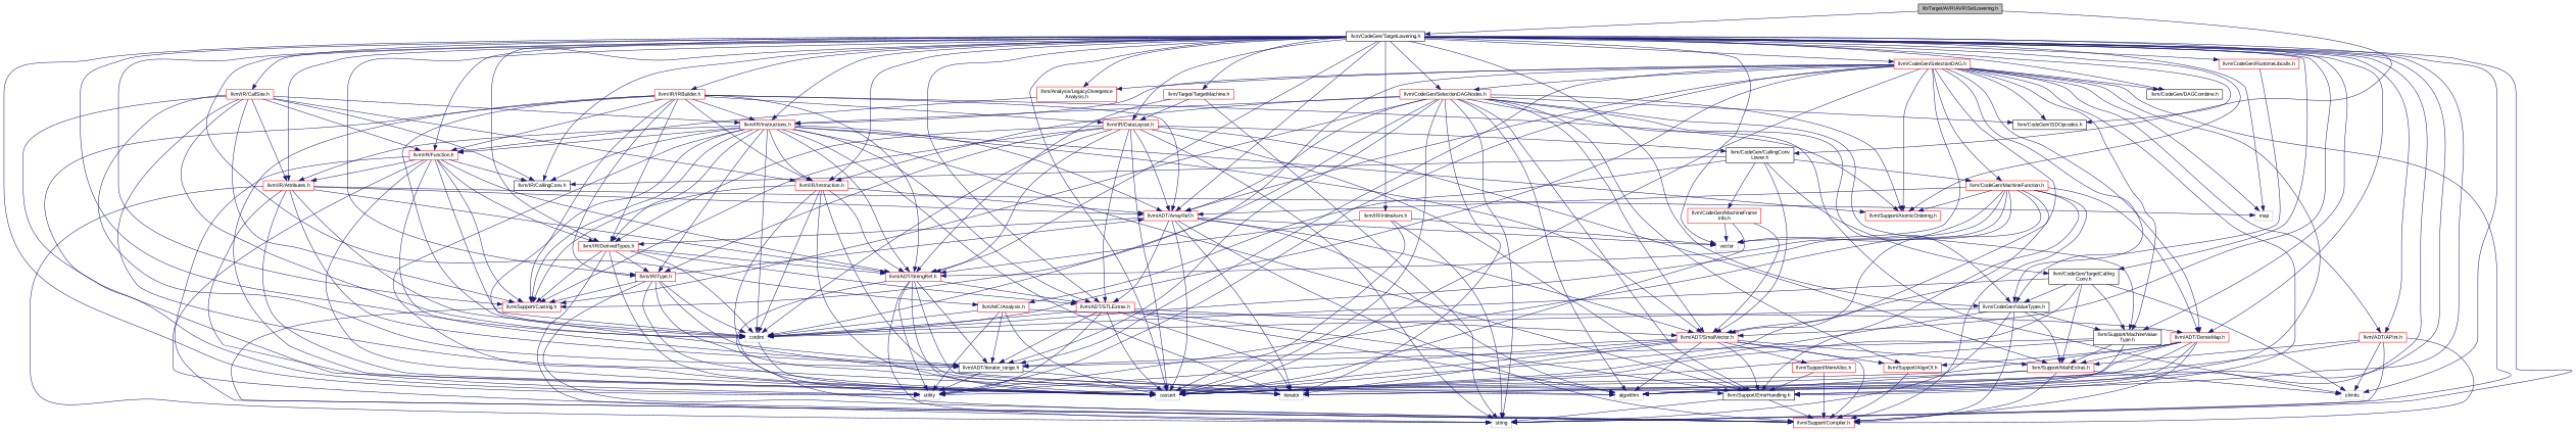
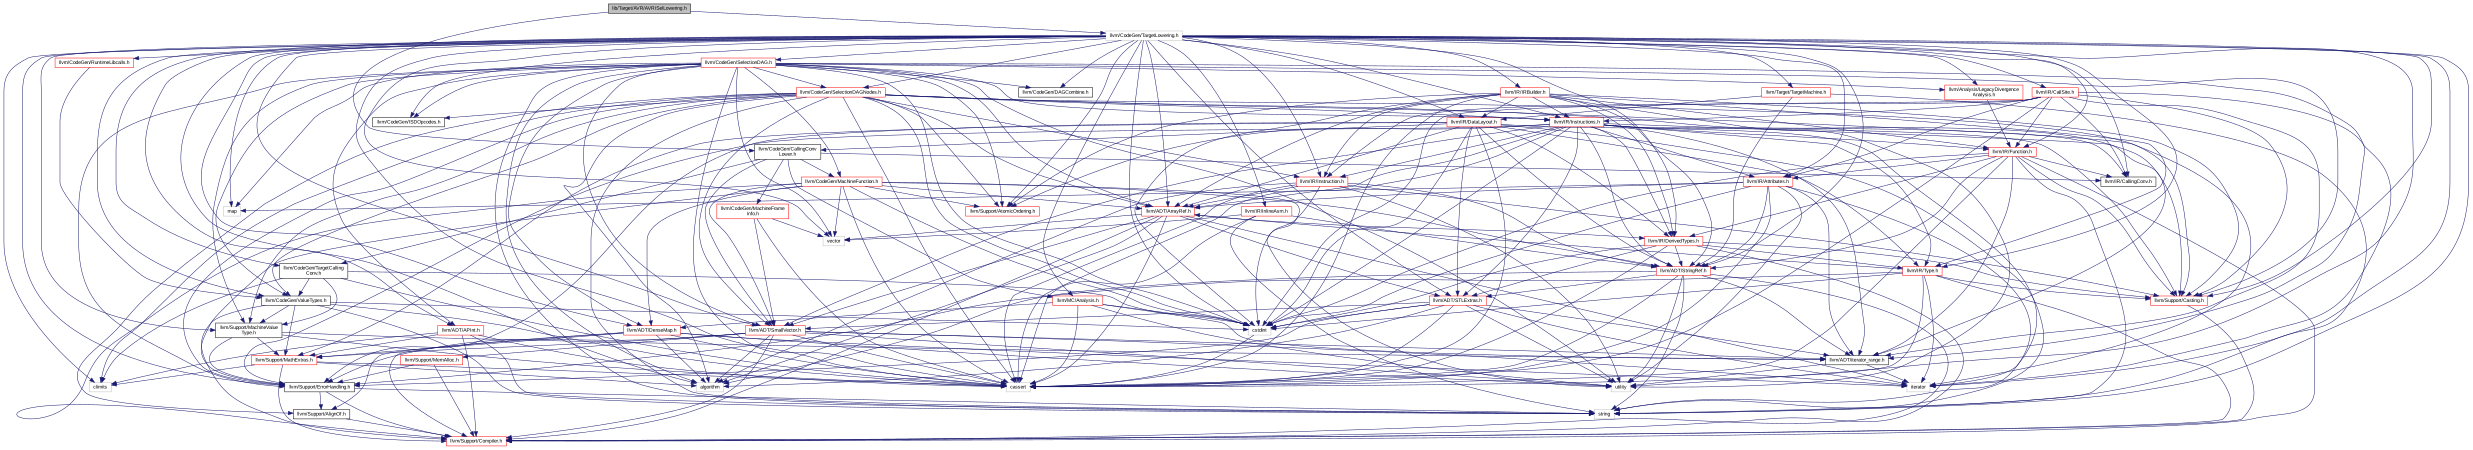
  digraph {
    fontname="Liberation Sans"
    node [color=red fontname="Liberation Sans" fontsize=10 shape=box]
    edge [color=midnightblue fontname="Liberation Sans" fontsize=10 labelfontname=Helvetica labelfontsize=10 style=solid]
    n1 [color=black fillcolor=grey75 fontcolor=black height=0.2 label="lib/Target/AVR/AVRISelLowering.h" style=filled width=0.4]
    n2 [color=black height=0.2 label="llvm/CodeGen/CallingConv\lLower.h" width=0.4]
-   n3 [color=black height=0.2 label="llvm/CodeGen/TargetLowering.h" width=0.4]
+   n3 [color=grey75 height=0.2 label="llvm/CodeGen/TargetLowering.h" width=0.4]
    n4 [height=0.2 label="llvm/ADT/SmallVector.h" width=0.4]
    n5 [height=0.2 label="llvm/CodeGen/MachineFrame\lInfo.h" width=0.4]
    n6 [height=0.2 label="llvm/CodeGen/MachineFunction.h" width=0.4]
    n7 [color=black height=0.2 label="llvm/CodeGen/TargetCalling\lConv.h" width=0.4]
    n8 [color=black height=0.2 label="llvm/IR/CallingConv.h" width=0.4]
    n9 [height=0.2 label="llvm/MC/Analysis.h" width=0.4]
    n10 [color=grey75 height=0.2 label=iterator width=0.4]
    n11 [color=grey75 height=0.2 label=utility width=0.4]
    n12 [color=grey75 height=0.2 label=algorithm width=0.4]
    n13 [color=grey75 height=0.2 label=cassert width=0.4]
    n14 [color=black height=0.2 label="llvm/Support/ErrorHandling.h" width=0.4]
    n15 [color=grey75 height=0.2 label=climits width=0.4]
    n16 [color=grey75 height=0.2 label=string width=0.4]
    n17 [color=grey75 height=0.2 label=vector width=0.4]
    n18 [height=0.2 label="llvm/ADT/ArrayRef.h" width=0.4]
    n19 [color=grey75 height=0.2 label=cstdint width=0.4]
    n20 [height=0.2 label="llvm/ADT/DenseMap.h" width=0.4]
    n21 [height=0.2 label="llvm/ADT/StringRef.h" width=0.4]
    n22 [height=0.2 label="llvm/Support/AtomicOrdering.h" width=0.4]
    n23 [height=0.2 label="llvm/ADT/STLExtras.h" width=0.4]
    n24 [color=black height=0.2 label="llvm/CodeGen/ValueTypes.h" width=0.4]
    n25 [color=black height=0.2 label="llvm/Support/MachineValue\lType.h" width=0.4]
    n26 [height=0.2 label="llvm/ADT/APInt.h" width=0.4]
    n27 [height=0.2 label="llvm/Analysis/LegacyDivergence\lAnalysis.h" width=0.4]
    n28 [height=0.2 label="llvm/IR/Function.h" width=0.4]
    n29 [height=0.2 label="llvm/IR/Attributes.h" width=0.4]
    n30 [color=grey75 height=0.2 label=map width=0.4]
    n31 [height=0.2 label="llvm/IR/DerivedTypes.h" width=0.4]
    n32 [height=0.2 label="llvm/IR/Type.h" width=0.4]
    n33 [height=0.2 label="llvm/Support/Casting.h" width=0.4]
    n34 [color=black height=0.2 label="llvm/CodeGen/DAGCombine.h" width=0.4]
    n35 [color=black height=0.2 label="llvm/CodeGen/ISDOpcodes.h" width=0.4]
    n36 [height=0.2 label="llvm/CodeGen/RuntimeLibcalls.h" width=0.4]
    n37 [height=0.2 label="llvm/CodeGen/SelectionDAG.h" width=0.4]
    n38 [height=0.2 label="llvm/CodeGen/SelectionDAGNodes.h" width=0.4]
    n39 [height=0.2 label="llvm/IR/Instruction.h" width=0.4]
    n40 [height=0.2 label="llvm/IR/Instructions.h" width=0.4]
    n41 [height=0.2 label="llvm/IR/CallSite.h" width=0.4]
    n42 [height=0.2 label="llvm/IR/DataLayout.h" width=0.4]
    n43 [height=0.2 label="llvm/IR/IRBuilder.h" width=0.4]
    n44 [height=0.2 label="llvm/IR/InlineAsm.h" width=0.4]
    n45 [height=0.2 label="llvm/Target/TargetMachine.h" width=0.4]
    n46 [color=black height=0.2 label="llvm/ADT/iterator_range.h" width=0.4]
-   n47 [height=0.2 label="llvm/Support/AlignOf.h" width=0.4]
+   n47 [color=black height=0.2 label="llvm/Support/AlignOf.h" width=0.4]
    n48 [height=0.2 label="llvm/Support/Compiler.h" width=0.4]
    n49 [height=0.2 label="llvm/Support/MathExtras.h" width=0.4]
    n50 [height=0.2 label="llvm/Support/MemAlloc.h" width=0.4]
    n1 -> n2
    n1 -> n3
    n2 -> n4
    n2 -> n5
    n2 -> n6
    n2 -> n7
    n2 -> n8
    n2 -> n9
    n3 -> n4
    n3 -> n7
    n3 -> n8
    n3 -> n9
    n3 -> n10
    n3 -> n11
    n3 -> n12
    n3 -> n13
    n3 -> n14
    n3 -> n15
    n3 -> n16
    n3 -> n17
    n3 -> n18
    n3 -> n19
    n3 -> n20
    n3 -> n21
    n3 -> n22
    n3 -> n23
    n3 -> n24
    n3 -> n25
    n3 -> n26
    n3 -> n27
    n3 -> n28
    n3 -> n29
    n3 -> n30
    n3 -> n31
    n3 -> n32
    n3 -> n33
    n3 -> n34
    n3 -> n35
    n3 -> n36
    n3 -> n37
    n3 -> n38
    n3 -> n39
    n3 -> n40
    n3 -> n41
    n3 -> n42
    n3 -> n43
    n3 -> n44
    n3 -> n45
    n4 -> n10
    n4 -> n11
    n4 -> n12
    n4 -> n13
    n4 -> n14
    n4 -> n46
-   n4 -> n47
+   n14 -> n47
    n4 -> n48
    n4 -> n49
    n4 -> n50
    n5 -> n4
    n5 -> n13
    n5 -> n17
    n6 -> n4
    n6 -> n11
    n6 -> n13
    n6 -> n14
    n6 -> n17
    n6 -> n18
    n6 -> n19
    n6 -> n20
    n6 -> n21
    n6 -> n22
    n6 -> n48
    n7 -> n13
    n7 -> n15
    n7 -> n19
    n7 -> n24
    n7 -> n25
-   n7 -> n49
    n9 -> n11
    n9 -> n13
    n9 -> n19
    n9 -> n20
    n9 -> n46
    n14 -> n16
    n14 -> n48
    n18 -> n4
    n18 -> n10
    n18 -> n12
    n18 -> n13
    n18 -> n17
    n18 -> n23
    n18 -> n31
    n18 -> n48
    n19 -> n13
    n20 -> n10
    n20 -> n11
    n20 -> n12
    n20 -> n13
    n20 -> n47
    n20 -> n48
    n20 -> n49
    n21 -> n11
    n21 -> n12
    n21 -> n13
    n21 -> n16
    n21 -> n23
    n21 -> n46
    n21 -> n48
    n23 -> n4
    n23 -> n10
    n23 -> n11
    n23 -> n12
    n23 -> n13
    n23 -> n14
    n23 -> n19
    n23 -> n46
    n24 -> n13
    n24 -> n16
    n24 -> n19
    n24 -> n25
    n24 -> n48
    n24 -> n49
    n25 -> n13
    n25 -> n14
    n25 -> n46
    n25 -> n49
    n26 -> n13
    n26 -> n15
    n26 -> n16
    n26 -> n48
    n26 -> n49
    n27 -> n28
    n28 -> n8
    n28 -> n13
    n28 -> n16
    n28 -> n19
    n28 -> n21
    n28 -> n29
    n28 -> n31
    n28 -> n33
    n28 -> n46
    n28 -> n48
    n29 -> n11
    n29 -> n13
    n29 -> n16
    n29 -> n18
    n29 -> n19
    n29 -> n21
    n29 -> n30
    n29 -> n46
    n31 -> n13
    n31 -> n19
    n31 -> n21
    n31 -> n23
    n31 -> n32
    n31 -> n33
    n31 -> n48
    n32 -> n10
    n32 -> n13
    n32 -> n14
    n32 -> n18
    n32 -> n19
    n32 -> n33
    n32 -> n48
    n33 -> n48
    n36 -> n24
    n37 -> n4
    n37 -> n6
    n37 -> n11
    n37 -> n12
    n37 -> n13
    n37 -> n14
    n37 -> n16
    n37 -> n17
    n37 -> n18
    n37 -> n19
    n37 -> n20
    n37 -> n22
    n37 -> n24
    n37 -> n25
    n37 -> n26
    n37 -> n27
    n37 -> n30
    n37 -> n33
    n37 -> n34
    n37 -> n35
    n37 -> n38
    n37 -> n40
    n37 -> n46
    n38 -> n4
    n38 -> n10
    n38 -> n12
    n38 -> n13
    n38 -> n14
    n38 -> n15
    n38 -> n16
    n38 -> n18
    n38 -> n19
    n38 -> n22
    n38 -> n24
    n38 -> n25
    n38 -> n33
    n38 -> n35
    n38 -> n39
    n38 -> n40
    n38 -> n46
    n38 -> n47
    n39 -> n11
    n39 -> n12
    n39 -> n13
    n39 -> n18
    n39 -> n19
    n39 -> n21
    n39 -> n33
    n40 -> n4
    n40 -> n8
    n40 -> n10
    n40 -> n13
    n40 -> n14
    n40 -> n18
    n40 -> n19
    n40 -> n21
    n40 -> n22
    n40 -> n23
    n40 -> n28
    n40 -> n29
    n40 -> n31
    n40 -> n32
    n40 -> n33
    n40 -> n39
    n40 -> n46
    n41 -> n8
    n41 -> n10
    n41 -> n13
    n41 -> n19
    n41 -> n28
    n41 -> n29
    n41 -> n33
    n41 -> n39
    n41 -> n40
    n41 -> n46
    n42 -> n2
    n42 -> n13
    n42 -> n14
    n42 -> n16
    n42 -> n18
    n42 -> n19
    n42 -> n21
    n42 -> n23
    n42 -> n31
    n42 -> n32
    n42 -> n33
    n42 -> n49
    n43 -> n11
    n43 -> n13
    n43 -> n18
    n43 -> n19
    n43 -> n21
    n43 -> n22
    n43 -> n28
    n43 -> n31
    n43 -> n32
    n43 -> n33
    n43 -> n39
    n43 -> n40
    n43 -> n42
    n44 -> n13
    n44 -> n16
    n44 -> n17
    n44 -> n21
    n45 -> n16
    n45 -> n21
    n45 -> n42
    n46 -> n10
    n46 -> n11
    n47 -> n48
    n49 -> n12
    n49 -> n13
    n49 -> n15
    n49 -> n48
    n50 -> n14
    n50 -> n48
  }
